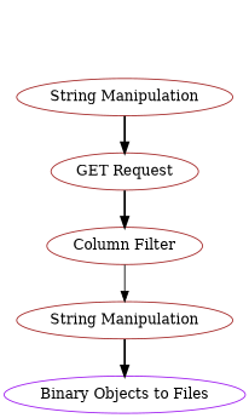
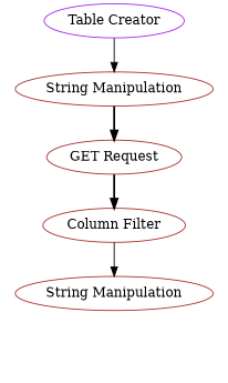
  digraph {
    rankdir=TB
    node [color=brown]
    edge [style=bold]
+   n1 [color=purple label="Table Creator"]
    n2 [label="String Manipulation"]
    n3 [label="GET Request"]
    n4 [label="Column Filter"]
    n5 [label="String Manipulation"]
-   n6 [color=purple label="Binary Objects to Files"]
+   n1 -> n2 [style=solid]
    n2 -> n3
    n3 -> n4
    n4 -> n5 [style=solid]
-   n5 -> n6
  }
